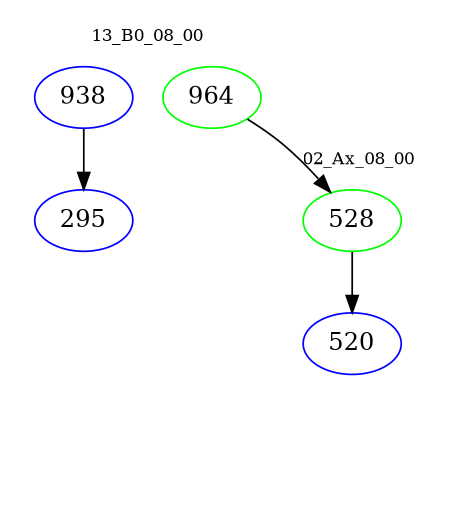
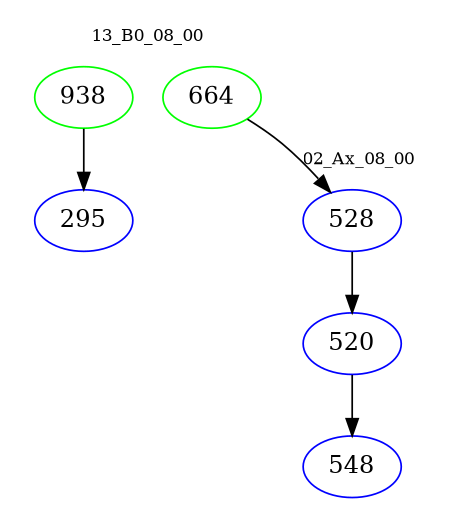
  digraph {
    node [color=blue]
    edge [color=black]
-   n1 [color=green label=528]
+   n1 [label=528]
    n2 [label=520]
-   n4 [color=green label=964]
-   n5 [label=938]
+   n3 [label=548]
+   n4 [color=green label=664]
+   n5 [color=green label=938]
    n6 [label=295]
    subgraph cluster_1 {
      color=white
      fontsize=10
      label="02_Ax_08_00"
      n1
      n2
+     n3
    }
    subgraph cluster_2 {
      color=white
      fontsize=10
      label="13_B0_08_00"
      n4
      n5
      n6
    }
    n1 -> n2
+   n2 -> n3
    n4 -> n1
    n5 -> n6
  }
